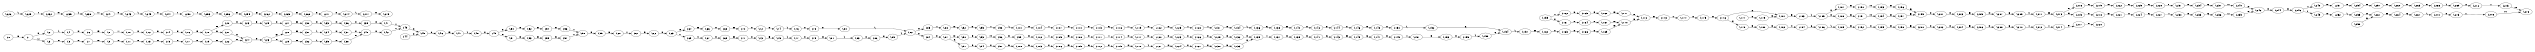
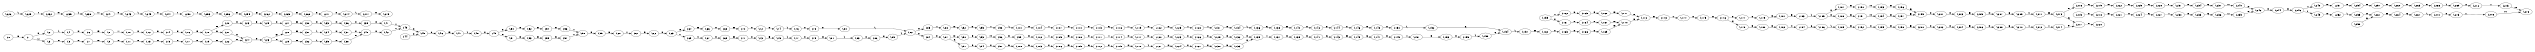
  strict digraph {
    rankdir=LR
    S0
    S1
    S2
    S3
    S4
    S5
    S6
    S7
    S8
    S9
    S10
    S11
    S12
    S13
    S14
    S15
    S16
    S17
    S18
    S19
    S20
    S21
    S22
    S23
    S24
    S25
    S26
    S27
    S28
    S29
    S30
    S31
    S32
    S33
    S34
    S35
    S36
    S37
    S38
    S39
    S40
    S41
    S42
    S43
    S45
    S44
    S46
    S47
    S48
    S49
    S50
    S51
    S52
    S53
    S54
    S55
    S56
    S57
    S58
    S59
    S60
    S61
    S62
    S63
    S64
    S65
    S66
    S67
    S68
    S69
    S70
    S71
    S72
    S73
    S74
    S75
    S76
    S77
    S78
    S79
    S80
    S81
    S82
    S83
    S84
    S85
    S86
    S87
    S88
    S89
    S90
    S91
    S92
    S93
    S94
    S95
    S96
    S97
    S98
    S99
    S100
    S101
    S102
    S103
    S104
    S105
    S106
    S107
    S108
    S109
    S110
    S111
    S112
    S113
    S114
    S115
    S116
    S117
    S118
    S119
    S120
    S121
    S122
    S123
    S124
    S125
    S126
    S127
    S128
    S129
    S130
    S131
    S132
    S133
    S134
    S135
    S136
    S137
    S138
    S139
    S140
    S141
    S142
    S143
    S144
    S145
    S146
    S147
    S148
    S149
    S150
    S151
    S152
    S153
    S154
    S155
    S157
    S158
    S160
    S159
    S161
    S162
    S163
    S164
    S165
    S166
    S167
    S168
    S169
    S170
    S171
    S172
    S173
    S174
    S175
    S176
    S177
    S178
    S179
    S180
    S181
    S182
    S183
    S184
    S185
    S186
    S187
    S188
    S189
    S190
    S191
    S192
    S193
    S194
    S195
    S196
    S197
    S198
    S199
    S200
    S201
    S202
    S203
    S204
    S205
    S206
    S207
    S208
    S209
    S210
    S211
    S212
    S213
    S214
    S215
    S216
    S217
    S218
    S219
    S220
    S221
    S222
    S224
    S225
    S227
    S228
    S226
    S229
    S230
    S231
    S232
    S233
    S234
    S235
    S236
    S237
    S238
    S239
    S240
    S241
    S242
    S243
    S244
    S245
    S246
    S247
    S248
    S249
    S250
    S251
    S252
    S253
    S254
    S255
    S256
    S257
    S261
    S259
    S260
    S258
    S262
    S263
    S264
    S265
    S266
    S267
    S268
    S269
    S270
    S271
    S272
    S273
    S274
    S275
    S276
    S277
    S278
    S279
    S0 -> S1 [label=D]
    S1 -> S2 [label=L]
    S1 -> S3 [label=W]
    S2 -> S4 [label=S]
    S3 -> S5 [label=A]
    S4 -> S6 [label=A]
    S5 -> S7 [label=A]
    S6 -> S8 [label=H]
    S7 -> S9 [label=H]
    S8 -> S10 [label=V]
    S9 -> S11 [label=A]
    S10 -> S12 [label=A]
    S11 -> S13 [label=D]
    S12 -> S14 [label=P]
    S13 -> S15 [label=A]
    S14 -> S16 [label=T]
    S15 -> S17 [label=T]
    S16 -> S18 [label=F]
    S17 -> S19 [label=F]
    S18 -> S20 [label=E]
    S18 -> S21 [label=D]
    S19 -> S22 [label=D]
    S20 -> S23 [label=A]
    S21 -> S24 [label=A]
    S22 -> S24 [label=A]
    S23 -> S25 [label=P]
    S24 -> S26 [label=P]
    S25 -> S27 [label=L]
    S26 -> S28 [label=H]
    S26 -> S29 [label=F]
    S27 -> S30 [label=H]
    S28 -> S31 [label=H]
    S29 -> S32 [label=H]
    S30 -> S33 [label=A]
    S31 -> S34 [label=S]
    S32 -> S35 [label=S]
    S33 -> S36 [label=A]
    S34 -> S37 [label=A]
    S35 -> S38 [label=A]
    S36 -> S39 [label=L]
    S37 -> S40 [label=L]
    S38 -> S40 [label=L]
    S39 -> S41 [label=T]
    S40 -> S42 [label=T]
    S41 -> S43 [label=V]
    S42 -> S43 [label=V]
    S43 -> S45 [label=L]
    S45 -> S46 [label=C]
    S44 -> S45 [label=L]
    S46 -> S47 [label=H]
    S47 -> S48 [label=S]
    S48 -> S49 [label=L]
    S49 -> S50 [label=L]
    S49 -> S51 [label=F]
    S50 -> S52 [label=K]
    S51 -> S53 [label=K]
    S52 -> S54 [label=F]
    S53 -> S55 [label=F]
    S54 -> S56 [label=N]
    S55 -> S57 [label=N]
    S56 -> S58 [label=V]
    S57 -> S58 [label=V]
    S58 -> S59 [label=P]
    S59 -> S60 [label=D]
    S60 -> S61 [label=V]
    S61 -> S62 [label=R]
    S62 -> S63 [label=L]
    S63 -> S64 [label=K]
    S63 -> S65 [label=V]
    S64 -> S66 [label=H]
    S65 -> S67 [label=Y]
    S66 -> S68 [label=A]
    S67 -> S69 [label=A]
    S68 -> S70 [label=H]
    S69 -> S71 [label=H]
    S70 -> S72 [label=L]
    S71 -> S73 [label=L]
    S72 -> S74 [label=D]
    S73 -> S75 [label=E]
    S74 -> S76 [label=S]
    S75 -> S77 [label=S]
    S76 -> S78 [label=L]
    S77 -> S79 [label=L]
    S78 -> S80 [label=A]
    S79 -> S81 [label=K]
    S80 -> S82 [label=S]
    S81 -> S83 [label=S]
    S82 -> S84 [label=L]
    S82 -> S85 [label=T]
    S83 -> S86 [label=L]
    S84 -> S87 [label=A]
    S85 -> S88 [label=V]
    S86 -> S89 [label=A]
    S87 -> S90 [label=N]
    S87 -> S91 [label=G]
    S88 -> S92 [label=N]
    S89 -> S82 [label=S]
    S90 -> S93 [label=P]
    S91 -> S94 [label=P]
    S92 -> S95 [label=D]
    S93 -> S96 [label=M]
    S94 -> S97 [label=L]
    S95 -> S98 [label=I]
    S96 -> S99 [label=D]
    S97 -> S100 [label=D]
    S98 -> S101 [label=S]
    S99 -> S102 [label=D]
    S100 -> S103 [label=D]
    S101 -> S104 [label=K]
    S102 -> S105 [label=V]
    S103 -> S106 [label=L]
    S104 -> S107 [label=V]
    S105 -> S108 [label=H]
    S106 -> S109 [label=H]
    S107 -> S110 [label=A]
    S108 -> S111 [label=A]
    S109 -> S112 [label=G]
    S110 -> S113 [label=D]
    S111 -> S114 [label=V]
    S112 -> S115 [label=A]
    S113 -> S116 [label=G]
    S114 -> S117 [label=A]
    S115 -> S118 [label=A]
    S116 -> S119 [label=V]
    S117 -> S120 [label=N]
    S118 -> S121 [label=S]
    S119 -> S122 [label=A]
    S120 -> S123 [label=T]
    S121 -> S124 [label=A]
    S122 -> S125 [label=A]
    S123 -> S126 [label=L]
    S124 -> S127 [label=L]
    S125 -> S128 [label=V]
    S126 -> S129 [label=A]
    S127 -> S130 [label=A]
    S128 -> S131 [label=V]
    S129 -> S132 [label=D]
    S130 -> S133 [label=D]
    S131 -> S134 [label=K]
    S132 -> S135 [label=A]
    S133 -> S135 [label=A]
    S134 -> S136 [label=S]
    S135 -> S137 [label=V]
    S136 -> S138 [label=G]
    S137 -> S139 [label=K]
    S138 -> S140 [label=H]
    S139 -> S141 [label=K]
    S140 -> S142 [label=A]
    S141 -> S143 [label=G]
    S142 -> S144 [label=R]
    S143 -> S145 [label=H]
    S144 -> S146 [label=L]
    S145 -> S147 [label=G]
    S146 -> S148 [label=Q]
    S147 -> S149 [label=K]
    S148 -> S150 [label=A]
    S149 -> S151 [label=V]
    S150 -> S152 [label=S]
    S151 -> S153 [label=Q]
    S152 -> S154 [label=G]
    S153 -> S155 [label=A]
    S154 -> S157 [label=S]
    S155 -> S158 [label=S]
    S157 -> S160 [label=H]
    S158 -> S154 [label=G]
    S160 -> S163 [label=L]
    S159 -> S161 [label=L]
    S159 -> S162 [label=V]
    S161 -> S164 [label=D]
    S162 -> S165 [label=D]
    S163 -> S166 [label=D]
    S164 -> S167 [label=F]
    S165 -> S168 [label=F]
    S166 -> S169 [label=F]
    S167 -> S170 [label=H]
    S168 -> S171 [label=H]
    S169 -> S170 [label=H]
    S170 -> S172 [label=P]
    S171 -> S172 [label=P]
    S172 -> S173 [label=F]
    S173 -> S174 [label=Y]
    S174 -> S175 [label=T]
    S175 -> S176 [label=K]
-   S176 -> S181 [label=T]
+   S176 -> S177 [label=T]
    S176 -> S178 [label=A]
    S177 -> S179 [label=T]
    S178 -> S180 [label=Q]
    S179 -> S181 [label=P]
    S180 -> S182 [label=P]
    S181 -> S183 [label=F]
    S182 -> S184 [label=Y]
    S183 -> S185 [label=S]
    S184 -> S186 [label=C]
    S185 -> S187 [label=L]
    S185 -> S188 [label=A]
    S186 -> S189 [label=S]
    S187 -> S190 [label=F]
    S188 -> S191 [label=F]
    S189 -> S192 [label=F]
    S190 -> S193 [label=M]
    S191 -> S194 [label=M]
    S192 -> S195 [label=L]
    S193 -> S196 [label=R]
    S194 -> S197 [label=R]
    S195 -> S198 [label=R]
    S196 -> S199 [label=E]
    S197 -> S199 [label=E]
    S198 -> S200 [label=E]
    S199 -> S201 [label=L]
    S200 -> S202 [label=L]
    S201 -> S203 [label=A]
    S202 -> S204 [label=T]
    S203 -> S205 [label=E]
    S204 -> S206 [label=E]
    S205 -> S207 [label=A]
    S206 -> S208 [label=T]
    S207 -> S209 [label=G]
    S208 -> S210 [label=G]
    S209 -> S211 [label=Y]
    S210 -> S212 [label=I]
    S211 -> S213 [label=E]
    S212 -> S214 [label=V]
-   S213 -> S215 [label=G]
+   S213 -> S217 [label=G]
    S213 -> S216 [label=A]
    S214 -> S217 [label=D]
    S215 -> S218 [label=A]
    S216 -> S219 [label=G]
    S217 -> S220 [label=A]
    S218 -> S221 [label=H]
    S219 -> S222 [label=H]
    S221 -> S224 [label=A]
    S222 -> S225 [label=G]
    S224 -> S227 [label=G]
    S225 -> S228 [label=G]
    S227 -> S230 [label=V]
    S228 -> S231 [label=I]
    S226 -> S229 [label=S]
    S229 -> S232 [label=I]
    S230 -> S233 [label=K]
    S231 -> S234 [label=K]
    S232 -> S235 [label=K]
    S233 -> S236 [label=G]
    S234 -> S237 [label=G]
    S235 -> S238 [label=S]
    S236 -> S239 [label=W]
    S237 -> S240 [label=W]
    S238 -> S241 [label=W]
    S239 -> S242 [label=A]
    S240 -> S242 [label=A]
    S241 -> S243 [label=L]
    S242 -> S244 [label=A]
    S243 -> S245 [label=S]
    S244 -> S246 [label=K]
    S245 -> S247 [label=L]
    S246 -> S248 [label=V]
    S246 -> S249 [label=I]
    S247 -> S250 [label=I]
    S248 -> S251 [label=N]
    S249 -> S252 [label=N]
    S250 -> S253 [label=I]
    S251 -> S254 [label=T]
    S252 -> S255 [label=S]
    S253 -> S256 [label=T]
    S254 -> S257 [label=K]
    S255 -> S261 [label=K]
    S256 -> S259 [label=R]
    S257 -> S260 [label=D]
    S261 -> S264 [label=E]
    S259 -> S262 [label=E]
    S260 -> S263 [label=A]
    S258 -> S261 [label=D]
    S262 -> S265 [label=T]
    S263 -> S266 [label=P]
    S264 -> S267 [label=G]
    S265 -> S268 [label=R]
    S266 -> S269 [label=S]
    S267 -> S270 [label=S]
    S268 -> S271 [label=T]
    S269 -> S272 [label=L]
    S270 -> S273 [label=L]
    S271 -> S274 [label=L]
    S272 -> S275 [label=V]
    S273 -> S276 [label=V]
    S274 -> S277 [label=S]
    S275 -> S278 [label=M]
    S276 -> S278 [label=M]
    S277 -> S279 [label=M]
  }
